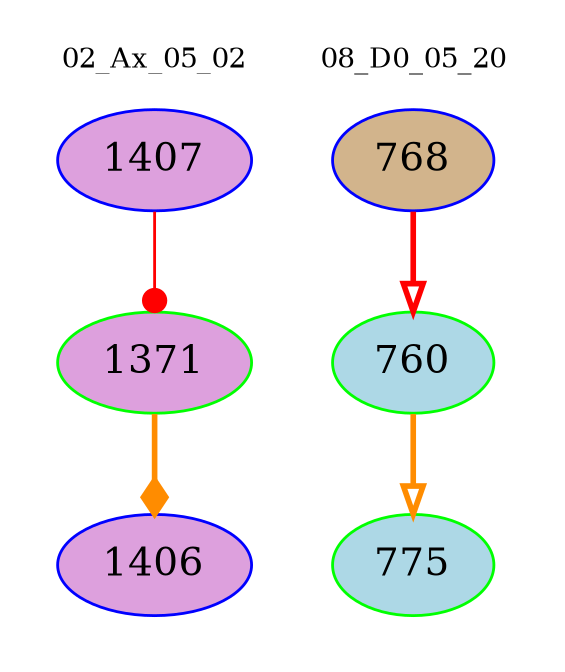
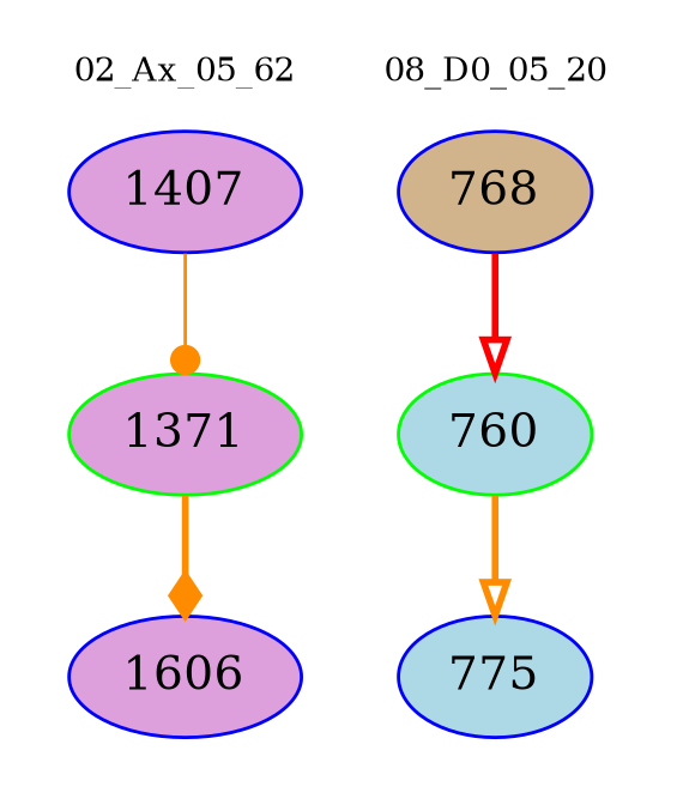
  digraph {
    node [color=blue fillcolor=plum style=filled]
    edge [arrowhead=onormal color=red style=bold]
    n1 [label=1407]
    n2 [color=green label=1371]
-   n3 [label=1406]
+   n3 [label=1606]
    n4 [fillcolor=tan label=768]
    n5 [color=green fillcolor=lightblue label=760]
-   n6 [color=green fillcolor=lightblue label=775]
+   n6 [fillcolor=lightblue label=775]
    subgraph cluster_1 {
      color=white
      fontsize=10
-     label="02_Ax_05_02"
+     label="02_Ax_05_62"
      n1
      n2
      n3
    }
    subgraph cluster_2 {
      color=white
      fontsize=10
      label="08_D0_05_20"
      n4
      n5
      n6
    }
-   n1 -> n2 [arrowhead=dot style=solid]
+   n1 -> n2 [arrowhead=dot color=darkorange style=solid]
    n2 -> n3 [arrowhead=diamond color=darkorange]
    n4 -> n5
    n5 -> n6 [color=darkorange]
  }
